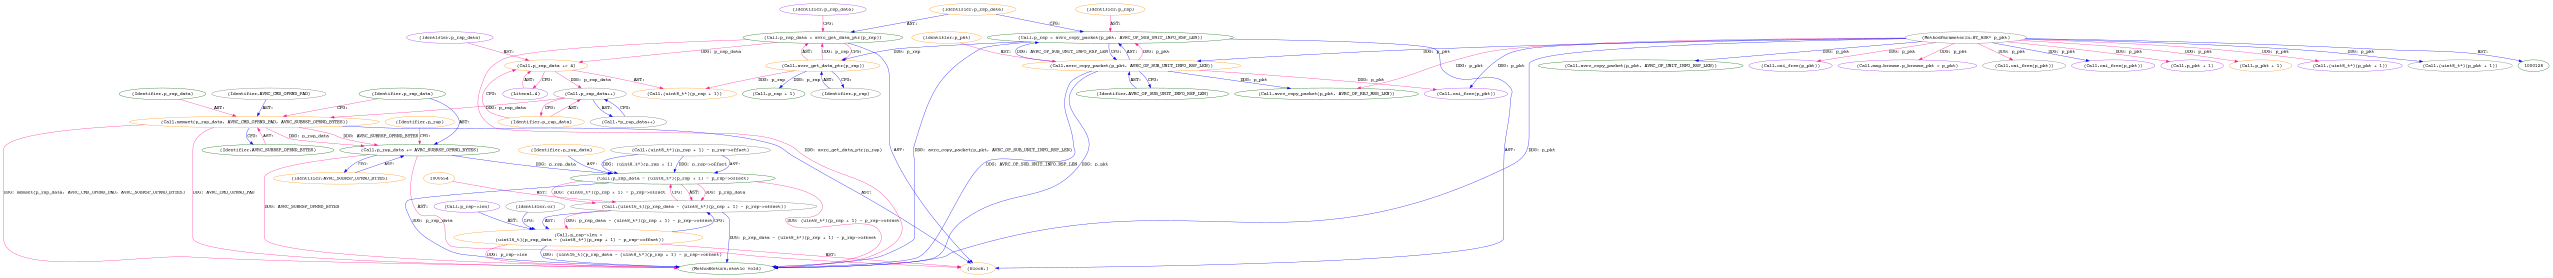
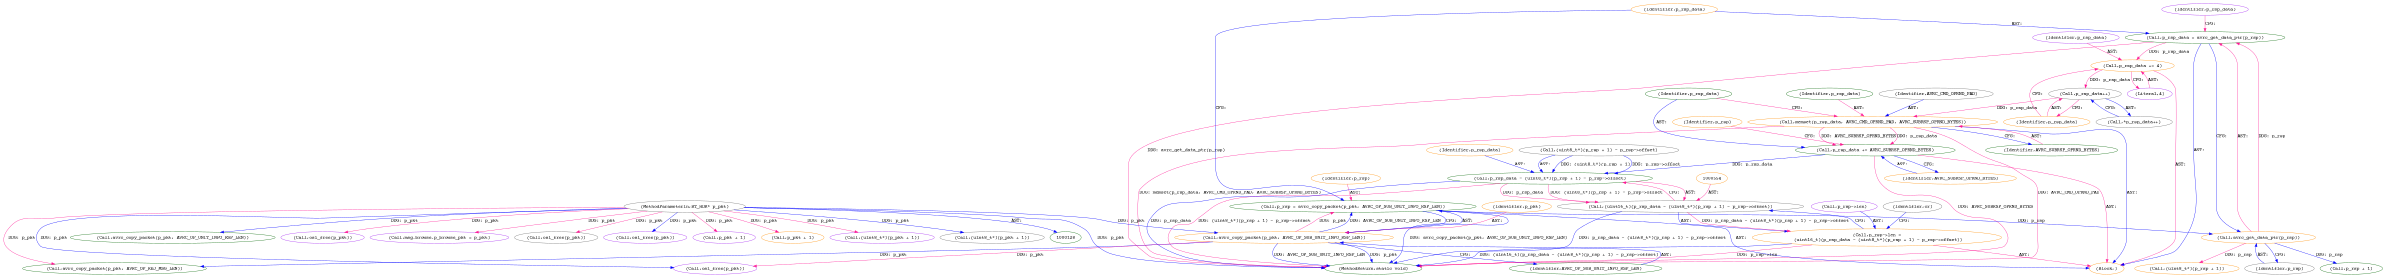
  digraph {
    fontname="Courier Prime"
    node [color=darkorange fontname="Courier Prime"]
    edge [color=deeppink fontname="Courier Prime"]
    n1 [label="(Call,memset(p_rsp_data, AVRC_CMD_OPRND_PAD, AVRC_SUBRSP_OPRND_BYTES))"]
    n2 [color=darkgreen label="(Call,p_rsp_data += AVRC_SUBRSP_OPRND_BYTES)"]
    n3 [color=darkgreen label="(Identifier,AVRC_SUBRSP_OPRND_BYTES)"]
    n4 [label="(Block,)"]
    n5 [color=darkgreen label="(MethodReturn,static void)"]
    n6 [color=darkgreen label="(Call,p_rsp_data - (uint8_t*)(p_rsp + 1) - p_rsp->offset)"]
    n7 [label="(Identifier,AVRC_SUBRSP_OPRND_BYTES)"]
    n8 [color=gray40 label="(Call,p_rsp_data++)"]
    n9 [label="(Identifier,p_rsp_data)"]
    n10 [color=gray40 label="(Call,*p_rsp_data++)"]
    n11 [label="(Call,p_rsp_data += 4)"]
    n12 [color=purple label="(Literal,4)"]
    n13 [color=darkgreen label="(Call,p_rsp_data = avrc_get_data_ptr(p_rsp))"]
    n14 [label="(Call,avrc_get_data_ptr(p_rsp))"]
    n15 [label="(Call,(uint8_t*)(p_rsp + 1))"]
    n16 [color=gray40 label="(Identifier,p_rsp)"]
    n17 [color=darkgreen label="(Call,p_rsp + 1)"]
    n18 [color=darkgreen label="(Call,p_rsp = avrc_copy_packet(p_pkt, AVRC_OP_SUB_UNIT_INFO_RSP_LEN))"]
    n19 [label="(Call,avrc_copy_packet(p_pkt, AVRC_OP_SUB_UNIT_INFO_RSP_LEN))"]
    n20 [color=darkgreen label="(Call,avrc_copy_packet(p_pkt, AVRC_OP_REJ_MSG_LEN))"]
    n21 [color=purple label="(Call,osi_free(p_pkt))"]
    n22 [color=darkgreen label="(Identifier,AVRC_OP_SUB_UNIT_INFO_RSP_LEN)"]
    n23 [color=gray40 label="(MethodParameterIn,BT_HDR* p_pkt)"]
    n24 [color=darkgreen label="(Call,avrc_copy_packet(p_pkt, AVRC_OP_UNIT_INFO_RSP_LEN))"]
    n25 [color=purple label="(Call,osi_free(p_pkt))"]
    n26 [color=purple label="(Call,msg.browse.p_browse_pkt = p_pkt)"]
    n27 [color=gray40 label="(Call,osi_free(p_pkt))"]
    n28 [color=purple label="(Call,osi_free(p_pkt))"]
    n29 [color=purple label="(Call,p_pkt + 1)"]
    n30 [label="(Call,p_pkt + 1)"]
    n31 [color=purple label="(Call,(uint8_t*)(p_pkt + 1))"]
    n32 [color=gray40 label="(Call,(uint8_t*)(p_pkt + 1))"]
    1000128 [color=darkgreen]
    n34 [color=gray40 label="(Call,(uint16_t)(p_rsp_data - (uint8_t*)(p_rsp + 1) - p_rsp->offset))"]
    n35 [label="(Call,p_rsp->len =\n (uint16_t)(p_rsp_data - (uint8_t*)(p_rsp + 1) - p_rsp->offset))"]
    n36 [color=gray40 label="(Call,(uint8_t*)(p_rsp + 1) - p_rsp->offset)"]
    n37 [color=purple label="(Identifier,p_rsp_data)"]
    n38 [label="(Identifier,p_rsp)"]
    n39 [color=gray40 label="(Identifier,cr)"]
    n40 [color=purple label="(Identifier,p_rsp_data)"]
    n41 [color=gray40 label="(Identifier,AVRC_CMD_OPRND_PAD)"]
    n42 [label="(Identifier,p_rsp_data)"]
    n43 [color=purple label="(Call,p_rsp->len)"]
    n44 [label="(Identifier,p_pkt)"]
    n45 [label="(Identifier,p_rsp_data)"]
    n46 [color=darkgreen label="(Identifier,p_rsp_data)"]
    n47 [label="(Identifier,p_rsp)"]
    n48 [color=darkgreen label="(Identifier,p_rsp_data)"]
    1000554
    n1 -> n2 [label="DDG: AVRC_SUBRSP_OPRND_BYTES"]
    n1 -> n2 [label="DDG: p_rsp_data"]
    n1 -> n3 [color=blue label="CFG: "]
    n1 -> n4 [color=blue label="AST: "]
    n1 -> n5 [label="DDG: memset(p_rsp_data, AVRC_CMD_OPRND_PAD, AVRC_SUBRSP_OPRND_BYTES)"]
    n1 -> n5 [label="DDG: AVRC_CMD_OPRND_PAD"]
    n2 -> n4 [label="AST: "]
    n2 -> n5 [label="DDG: AVRC_SUBRSP_OPRND_BYTES"]
    n2 -> n6 [color=blue label="DDG: p_rsp_data"]
    n2 -> n7 [color=blue label="CFG: "]
    n3 -> n1 [label="AST: "]
    n6 -> n5 [label="DDG: (uint8_t*)(p_rsp + 1) - p_rsp->offset"]
    n6 -> n5 [color=blue label="DDG: p_rsp_data"]
    n6 -> n34 [label="AST: "]
    n6 -> n34 [label="DDG: p_rsp_data"]
    n6 -> n34 [label="DDG: (uint8_t*)(p_rsp + 1) - p_rsp->offset"]
    n7 -> n2 [color=blue label="AST: "]
    n8 -> n1 [label="DDG: p_rsp_data"]
    n8 -> n9 [label="CFG: "]
    n8 -> n10 [color=blue label="AST: "]
    n9 -> n8 [label="AST: "]
    n9 -> n11 [label="CFG: "]
    n10 -> n8 [color=blue label="CFG: "]
-   n11 -> n15 [label="AST: "]
+   n11 -> n4 [label="AST: "]
    n11 -> n8 [label="DDG: p_rsp_data"]
    n11 -> n12 [label="CFG: "]
    n12 -> n11 [label="AST: "]
    n13 -> n4 [color=blue label="AST: "]
    n13 -> n5 [label="DDG: avrc_get_data_ptr(p_rsp)"]
    n13 -> n11 [label="DDG: p_rsp_data"]
-   n13 -> n14 [label="CFG: "]
+   n13 -> n14 [color=blue label="CFG: "]
    n14 -> n13 [label="AST: "]
    n14 -> n13 [label="DDG: p_rsp"]
    n14 -> n15 [label="DDG: p_rsp"]
    n14 -> n16 [color=blue label="CFG: "]
    n14 -> n17 [color=blue label="DDG: p_rsp"]
    n16 -> n14 [color=blue label="AST: "]
    n18 -> n4 [color=blue label="AST: "]
    n18 -> n5 [color=blue label="DDG: avrc_copy_packet(p_pkt, AVRC_OP_SUB_UNIT_INFO_RSP_LEN)"]
    n18 -> n14 [color=blue label="DDG: p_rsp"]
    n18 -> n19 [color=blue label="CFG: "]
    n19 -> n5 [color=blue label="DDG: p_pkt"]
    n19 -> n5 [color=blue label="DDG: AVRC_OP_SUB_UNIT_INFO_RSP_LEN"]
    n19 -> n18 [color=blue label="AST: "]
    n19 -> n18 [label="DDG: p_pkt"]
    n19 -> n18 [color=blue label="DDG: AVRC_OP_SUB_UNIT_INFO_RSP_LEN"]
    n19 -> n20 [color=blue label="DDG: p_pkt"]
    n19 -> n21 [label="DDG: p_pkt"]
    n19 -> n22 [color=blue label="CFG: "]
    n22 -> n19 [color=blue label="AST: "]
    n23 -> n5 [color=blue label="DDG: p_pkt"]
    n23 -> n19 [color=blue label="DDG: p_pkt"]
    n23 -> n20 [label="DDG: p_pkt"]
    n23 -> n21 [color=blue label="DDG: p_pkt"]
    n23 -> n24 [color=blue label="DDG: p_pkt"]
    n23 -> n25 [label="DDG: p_pkt"]
    n23 -> n26 [label="DDG: p_pkt"]
    n23 -> n27 [label="DDG: p_pkt"]
    n23 -> n28 [color=blue label="DDG: p_pkt"]
    n23 -> n29 [label="DDG: p_pkt"]
    n23 -> n30 [label="DDG: p_pkt"]
    n23 -> n31 [label="DDG: p_pkt"]
    n23 -> n32 [color=blue label="DDG: p_pkt"]
    n23 -> 1000128 [color=blue label="AST: "]
    n34 -> n5 [color=blue label="DDG: p_rsp_data - (uint8_t*)(p_rsp + 1) - p_rsp->offset"]
    n34 -> n6 [label="CFG: "]
    n34 -> n35 [color=blue label="AST: "]
    n34 -> n35 [label="DDG: p_rsp_data - (uint8_t*)(p_rsp + 1) - p_rsp->offset"]
    n35 -> n4 [label="AST: "]
    n35 -> n5 [label="DDG: p_rsp->len"]
    n35 -> n5 [color=blue label="DDG: (uint16_t)(p_rsp_data - (uint8_t*)(p_rsp + 1) - p_rsp->offset)"]
    n35 -> n34 [color=blue label="CFG: "]
    n36 -> n6 [color=blue label="AST: "]
    n36 -> n6 [color=blue label="DDG: (uint8_t*)(p_rsp + 1)"]
    n36 -> n6 [color=blue label="DDG: p_rsp->offset"]
    n37 -> n13 [label="CFG: "]
    n38 -> n18 [label="AST: "]
    n39 -> n35 [color=blue label="CFG: "]
    n40 -> n11 [label="AST: "]
    n41 -> n1 [color=blue label="AST: "]
    n42 -> n6 [color=blue label="AST: "]
    n43 -> n35 [color=blue label="AST: "]
    n44 -> n19 [label="AST: "]
    n45 -> n13 [color=blue label="AST: "]
    n45 -> n18 [color=blue label="CFG: "]
    n46 -> n1 [label="CFG: "]
    n46 -> n2 [color=blue label="AST: "]
    n47 -> n2 [label="CFG: "]
    n48 -> n1 [label="AST: "]
    1000554 -> n34 [label="AST: "]
  }
